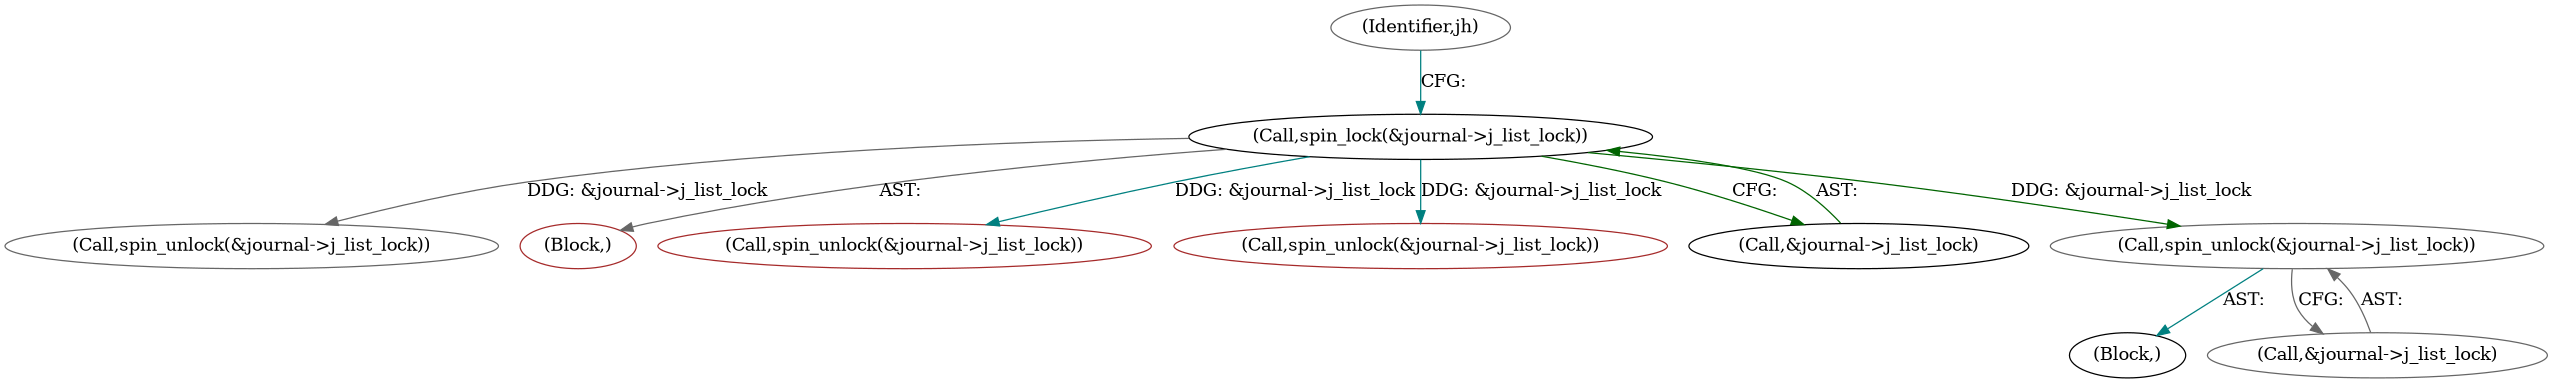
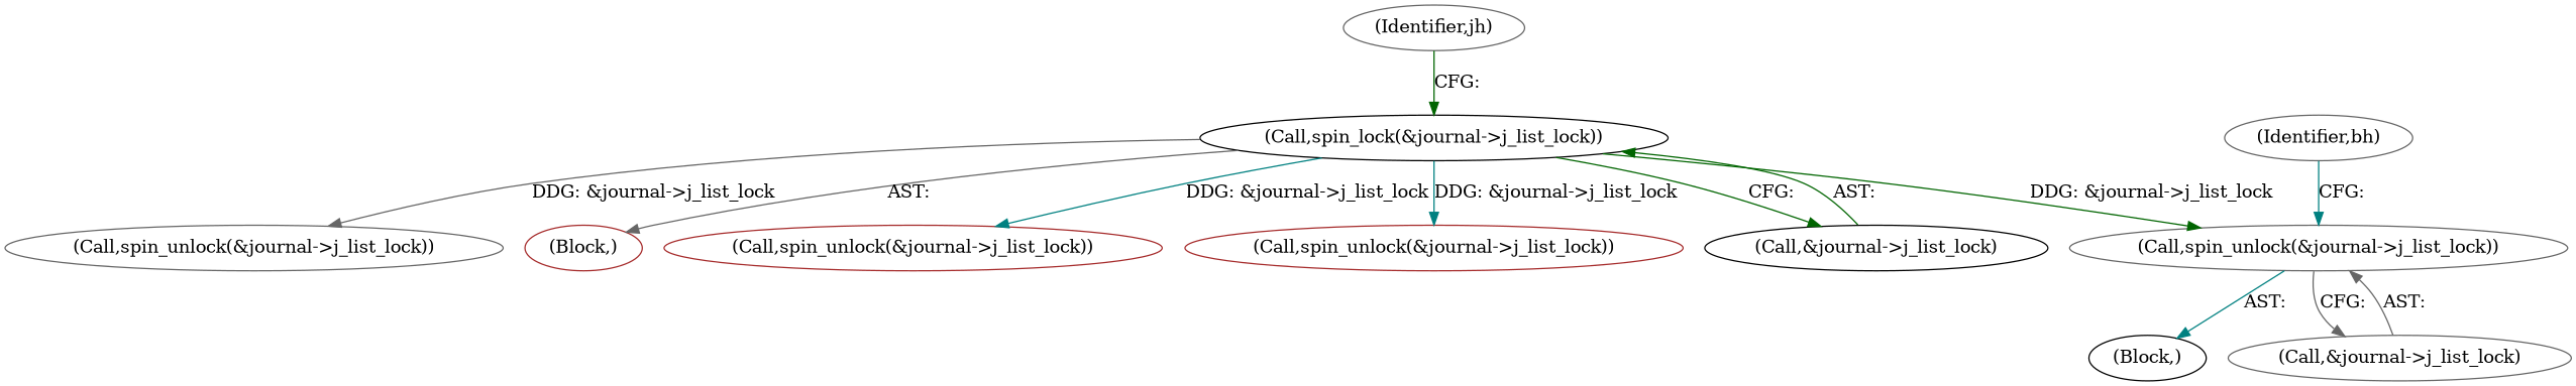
  digraph {
    fontname="DejaVu Serif"
    node [color=gray40 fontname="DejaVu Serif"]
    edge [color=teal fontname="DejaVu Serif"]
    n1 [label="(Call,spin_unlock(&journal->j_list_lock))"]
    n2 [color=black label="(Block,)"]
    n3 [label="(Call,&journal->j_list_lock)"]
    n4 [color=black label="(Call,spin_lock(&journal->j_list_lock))"]
    n5 [label="(Call,spin_unlock(&journal->j_list_lock))"]
    n6 [color=brown label="(Block,)"]
    n7 [color=brown label="(Call,spin_unlock(&journal->j_list_lock))"]
    n8 [color=brown label="(Call,spin_unlock(&journal->j_list_lock))"]
    n9 [color=black label="(Call,&journal->j_list_lock)"]
+   n10 [label="(Identifier,bh)"]
    n11 [label="(Identifier,jh)"]
    n1 -> n2 [label="AST: "]
    n1 -> n3 [color=gray40 label="CFG: "]
    n3 -> n1 [color=gray40 label="AST: "]
    n4 -> n1 [color=darkgreen label="DDG: &journal->j_list_lock"]
    n4 -> n5 [color=gray40 label="DDG: &journal->j_list_lock"]
    n4 -> n6 [color=gray40 label="AST: "]
    n4 -> n7 [label="DDG: &journal->j_list_lock"]
    n4 -> n8 [label="DDG: &journal->j_list_lock"]
    n4 -> n9 [color=darkgreen label="CFG: "]
    n9 -> n4 [color=darkgreen label="AST: "]
-   n11 -> n4 [label="CFG: "]
+   n10 -> n1 [label="CFG: "]
+   n11 -> n4 [color=darkgreen label="CFG: "]
  }
